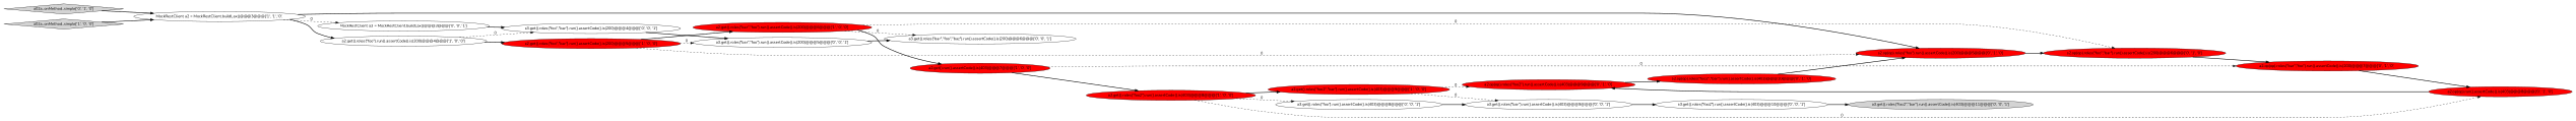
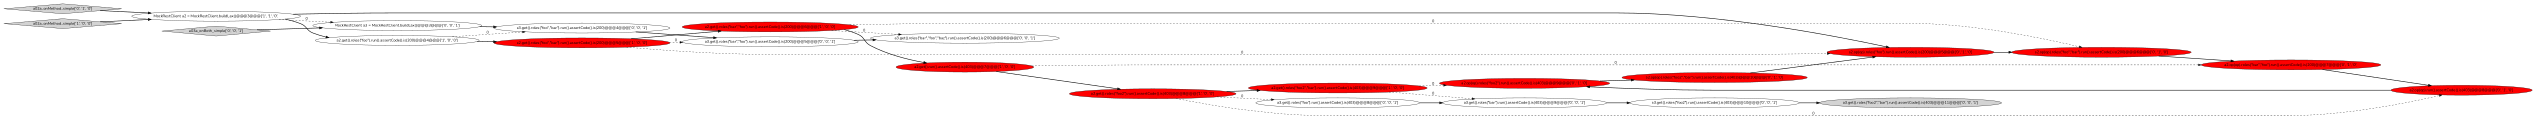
  digraph {
    fontname=Nunito
    rankdir=LR
    node [fillcolor=red fontname=Nunito shape=ellipse style=filled]
    edge [fontname=Nunito style=bold]
    n1 [fillcolor=white label="a3.get().roles(\"foo\").run().assertCode().is(403)@@@8@@@['0', '0', '1']"]
    n2 [fillcolor=white label="a3.get().roles(\"bar\").run().assertCode().is(403)@@@9@@@['0', '0', '1']"]
    n3 [label="a2.op(op).roles(\"foo\").run().assertCode().is(200)@@@5@@@['0', '1', '0']"]
    n4 [label="a2.op(op).roles(\"foo\",\"bar\").run().assertCode().is(200)@@@6@@@['0', '1', '0']"]
    n5 [label="a2.op(op).roles(\"bar\",\"foo\").run().assertCode().is(200)@@@7@@@['0', '1', '0']"]
    n6 [fillcolor=white label="a3.get().roles(\"foo2\").run().assertCode().is(403)@@@10@@@['0', '0', '1']"]
    n7 [fillcolor=white label="a3.get().roles(\"foo\",\"bar\").run().assertCode().is(200)@@@4@@@['0', '0', '1']"]
    n8 [fillcolor=white label="a3.get().roles(\"bar\",\"foo\").run().assertCode().is(200)@@@5@@@['0', '0', '1']"]
    n9 [fillcolor=white label="a3.get().roles(\"bar\",\"foo\",\"baz\").run().assertCode().is(200)@@@6@@@['0', '0', '1']"]
    n10 [label="a2.get().roles(\"foo2\").run().assertCode().is(403)@@@8@@@['1', '0', '0']"]
    n11 [label="a2.get().roles(\"foo2\",\"bar\").run().assertCode().is(403)@@@9@@@['1', '0', '0']"]
    n12 [label="a2.op(op).run().assertCode().is(403)@@@8@@@['0', '1', '0']"]
    n13 [label="a2.op(op).roles(\"foo2\").run().assertCode().is(403)@@@9@@@['0', '1', '0']"]
    n14 [label="a2.get().run().assertCode().is(403)@@@7@@@['1', '0', '0']"]
    n15 [fillcolor=lightgray label="a02a_onMethod_simple['0', '1', '0']" shape=diamond]
    n16 [fillcolor=white label="MockRestClient a2 = MockRestClient.buildLax()@@@3@@@['1', '1', '0']"]
    n17 [fillcolor=white label="MockRestClient a3 = MockRestClient.buildLax()@@@3@@@['0', '0', '1']"]
    n18 [fillcolor=white label="a2.get().roles(\"foo\").run().assertCode().is(200)@@@4@@@['1', '0', '0']"]
    n19 [label="a2.op(op).roles(\"foo2\",\"bar\").run().assertCode().is(403)@@@10@@@['0', '1', '0']"]
+   n20 [fillcolor=lightgray label="a03a_onBoth_simple['0', '0', '1']" shape=diamond]
    n21 [label="a2.get().roles(\"foo\",\"bar\").run().assertCode().is(200)@@@5@@@['1', '0', '0']"]
    n22 [label="a2.get().roles(\"bar\",\"foo\").run().assertCode().is(200)@@@6@@@['1', '0', '0']"]
    n23 [fillcolor=lightgray label="a02a_onMethod_simple['1', '0', '0']" shape=diamond]
    n24 [fillcolor=lightgray label="a3.get().roles(\"foo2\",\"bar\").run().assertCode().is(403)@@@11@@@['0', '0', '1']"]
    n1 -> n2
    n2 -> n6
    n3 -> n4
    n4 -> n5
    n5 -> n12
    n6 -> n24
    n7 -> n8
    n8 -> n9
    n10 -> n1 [label=0 style=dashed]
    n10 -> n11
    n10 -> n12 [label=0 style=dashed]
    n11 -> n2 [label=0 style=dashed]
    n11 -> n13 [label=0 style=dashed]
    n12 -> n13
    n13 -> n19
    n14 -> n5 [label=0 style=dashed]
    n14 -> n10
    n15 -> n16
    n16 -> n3
    n16 -> n17 [label=0 style=dashed]
    n16 -> n18
    n17 -> n7
    n18 -> n7 [label=0 style=dashed]
    n18 -> n21
    n19 -> n3
+   n20 -> n17
    n21 -> n3 [label=0 style=dashed]
    n21 -> n8 [label=0 style=dashed]
    n21 -> n22
    n22 -> n4 [label=0 style=dashed]
    n22 -> n9 [label=0 style=dashed]
    n22 -> n14
    n23 -> n16
  }
